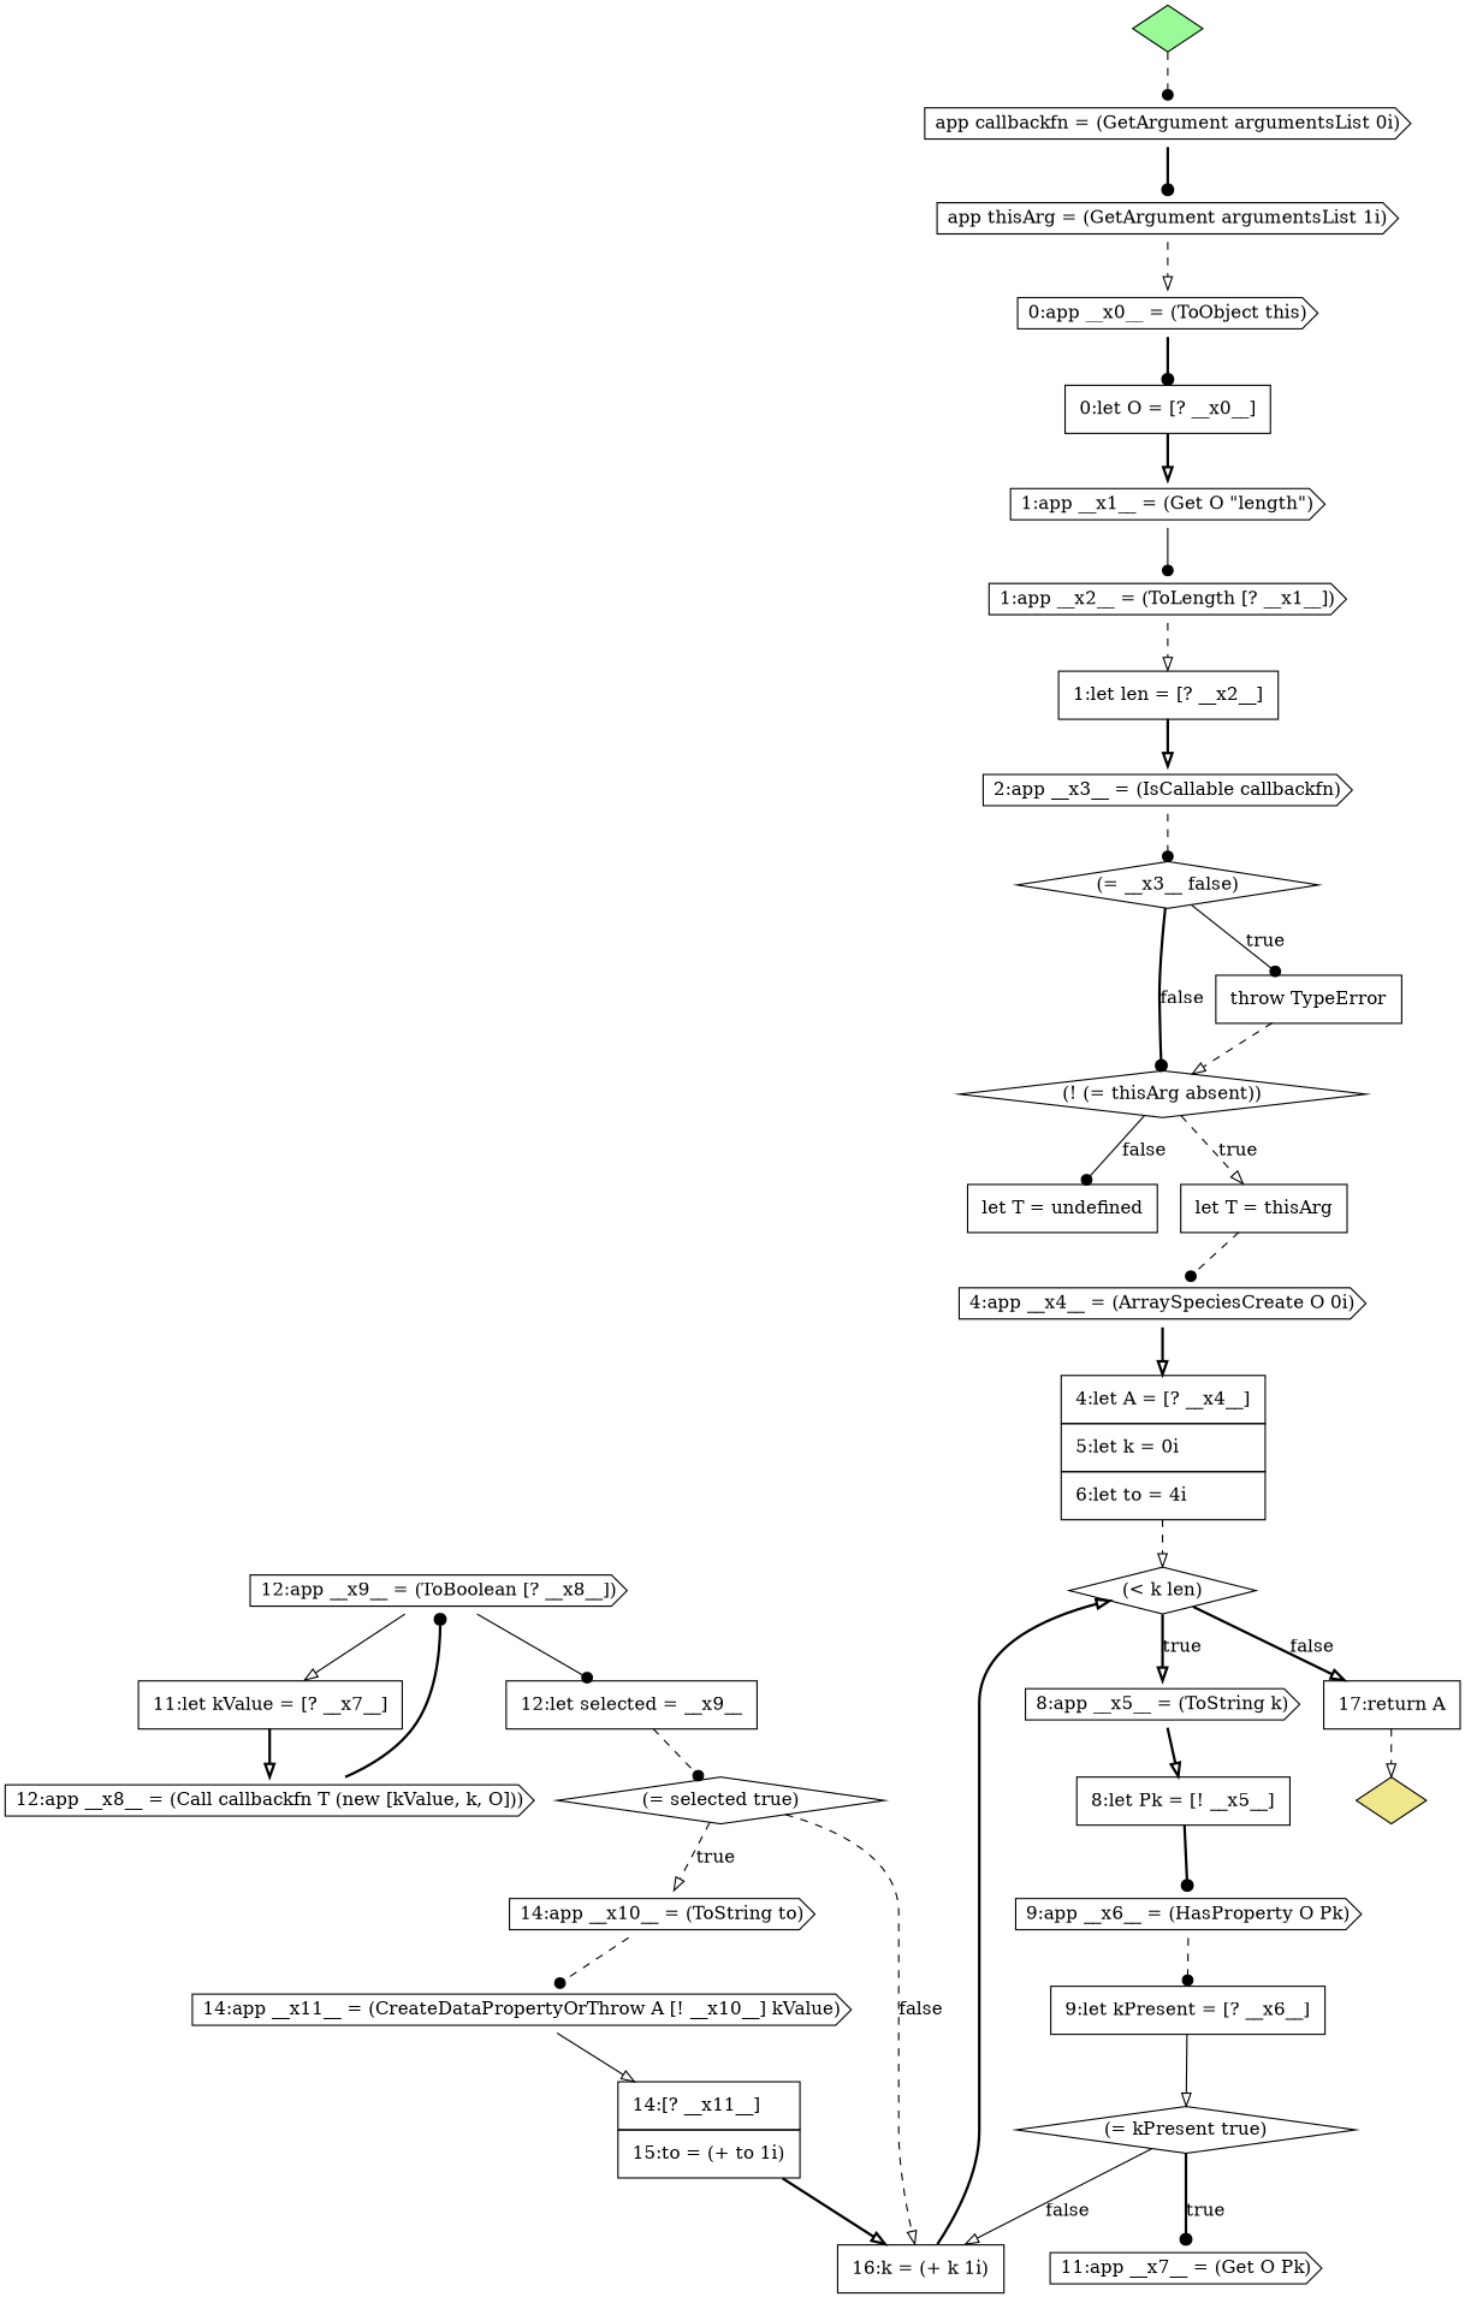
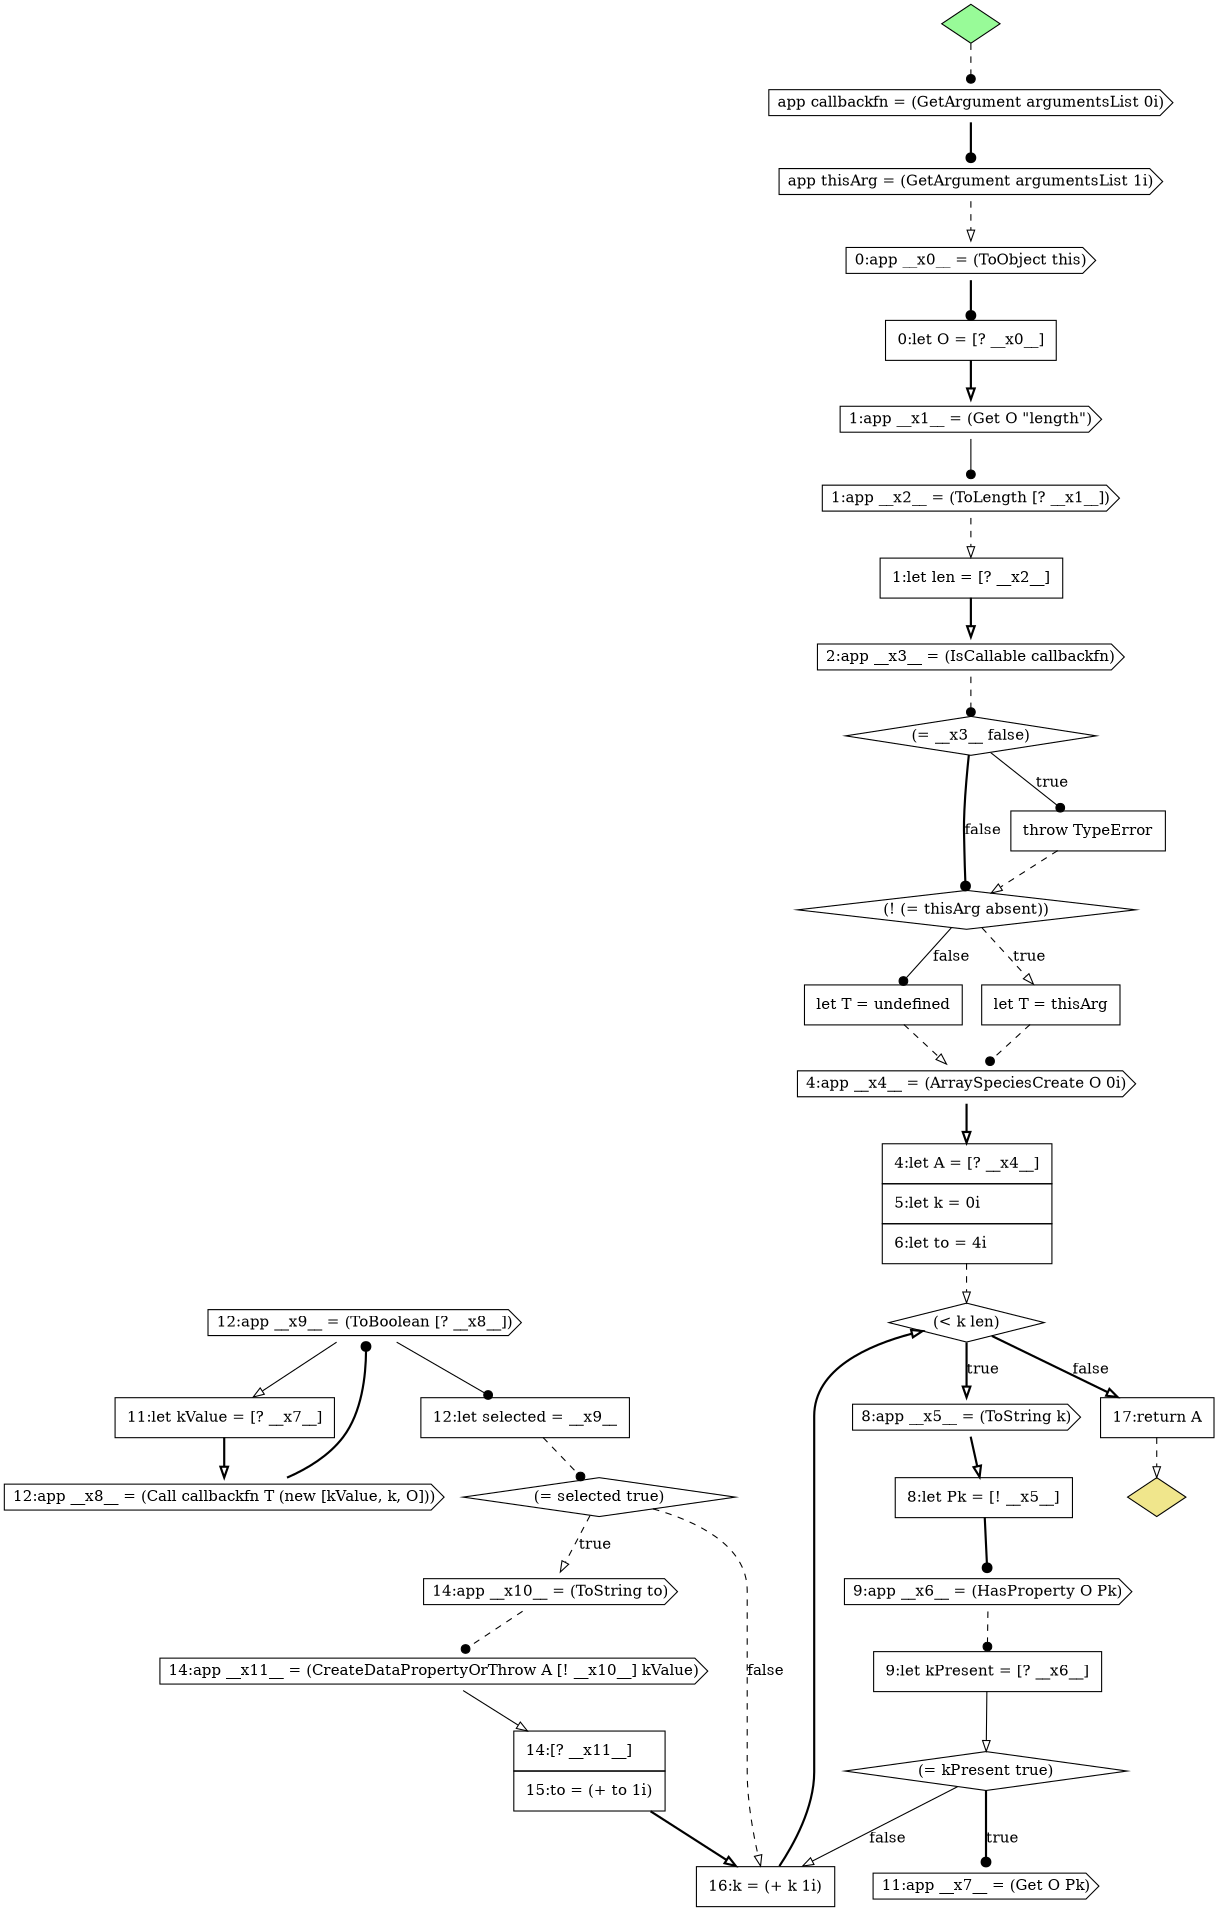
  digraph {
    node [color=black fillcolor=white shape=cds style=filled]
    edge [arrowhead=onormal color=black style=bold]
    n1 [label=<<font color="black">4:app __x4__ = (ArraySpeciesCreate O 0i)</font>>]
    n2 [label=<<font color="black">     <table border="0" cellborder="1" cellspacing="0" cellpadding="10">       <tr><td align="left">4:let A = [? __x4__]</td></tr>       <tr><td align="left">5:let k = 0i</td></tr>       <tr><td align="left">6:let to = 4i</td></tr>     </table>   </font>> margin=0 shape=none]
    n3 [label=<<font color="black">(&lt; k len)</font>> shape=diamond]
    n4 [label=<<font color="black">8:app __x5__ = (ToString k)</font>>]
    n5 [label=<<font color="black">     <table border="0" cellborder="1" cellspacing="0" cellpadding="10">       <tr><td align="left">8:let Pk = [! __x5__]</td></tr>     </table>   </font>> margin=0 shape=none]
    n6 [label=<<font color="black">9:app __x6__ = (HasProperty O Pk)</font>>]
    n7 [label=<<font color="black">14:app __x11__ = (CreateDataPropertyOrThrow A [! __x10__] kValue)</font>>]
    n8 [label=<<font color="black">     <table border="0" cellborder="1" cellspacing="0" cellpadding="10">       <tr><td align="left">14:[? __x11__]</td></tr>       <tr><td align="left">15:to = (+ to 1i)</td></tr>     </table>   </font>> margin=0 shape=none]
    n9 [label=<<font color="black">     <table border="0" cellborder="1" cellspacing="0" cellpadding="10">       <tr><td align="left">16:k = (+ k 1i)</td></tr>     </table>   </font>> margin=0 shape=none]
    n10 [label=<<font color="black">(= kPresent true)</font>> shape=diamond]
    n11 [label=<<font color="black">11:app __x7__ = (Get O Pk)</font>>]
    n12 [label=<<font color="black">     <table border="0" cellborder="1" cellspacing="0" cellpadding="10">       <tr><td align="left">let T = undefined</td></tr>     </table>   </font>> margin=0 shape=none]
    n13 [fillcolor=khaki label=" " shape=diamond]
    n14 [label=<<font color="black">     <table border="0" cellborder="1" cellspacing="0" cellpadding="10">       <tr><td align="left">17:return A</td></tr>     </table>   </font>> margin=0 shape=none]
    n15 [label=<<font color="black">     <table border="0" cellborder="1" cellspacing="0" cellpadding="10">       <tr><td align="left">9:let kPresent = [? __x6__]</td></tr>     </table>   </font>> margin=0 shape=none]
    n16 [label=<<font color="black">14:app __x10__ = (ToString to)</font>>]
    n17 [label=<<font color="black">(= __x3__ false)</font>> shape=diamond]
    n18 [label=<<font color="black">(! (= thisArg absent))</font>> shape=diamond]
    n19 [label=<<font color="black">     <table border="0" cellborder="1" cellspacing="0" cellpadding="10">       <tr><td align="left">throw TypeError</td></tr>     </table>   </font>> margin=0 shape=none]
    n20 [label=<<font color="black">     <table border="0" cellborder="1" cellspacing="0" cellpadding="10">       <tr><td align="left">let T = thisArg</td></tr>     </table>   </font>> margin=0 shape=none]
    n21 [fillcolor=palegreen label=" " shape=diamond]
    n22 [label=<<font color="black">app callbackfn = (GetArgument argumentsList 0i)</font>>]
    n23 [label=<<font color="black">app thisArg = (GetArgument argumentsList 1i)</font>>]
    n24 [label=<<font color="black">     <table border="0" cellborder="1" cellspacing="0" cellpadding="10">       <tr><td align="left">11:let kValue = [? __x7__]</td></tr>     </table>   </font>> margin=0 shape=none]
    n25 [label=<<font color="black">12:app __x8__ = (Call callbackfn T (new [kValue, k, O]))</font>>]
    n26 [label=<<font color="black">12:app __x9__ = (ToBoolean [? __x8__])</font>>]
    n27 [label=<<font color="black">     <table border="0" cellborder="1" cellspacing="0" cellpadding="10">       <tr><td align="left">12:let selected = __x9__</td></tr>     </table>   </font>> margin=0 shape=none]
    n28 [label=<<font color="black">(= selected true)</font>> shape=diamond]
    n29 [label=<<font color="black">1:app __x2__ = (ToLength [? __x1__])</font>>]
    n30 [label=<<font color="black">     <table border="0" cellborder="1" cellspacing="0" cellpadding="10">       <tr><td align="left">1:let len = [? __x2__]</td></tr>     </table>   </font>> margin=0 shape=none]
    n31 [label=<<font color="black">2:app __x3__ = (IsCallable callbackfn)</font>>]
    n32 [label=<<font color="black">     <table border="0" cellborder="1" cellspacing="0" cellpadding="10">       <tr><td align="left">0:let O = [? __x0__]</td></tr>     </table>   </font>> margin=0 shape=none]
    n33 [label=<<font color="black">1:app __x1__ = (Get O &quot;length&quot;)</font>>]
    n34 [label=<<font color="black">0:app __x0__ = (ToObject this)</font>>]
    n1 -> n2
    n2 -> n3 [style=dashed]
    n3 -> n4 [label=<<font color="black">true</font>>]
    n3 -> n14 [label=<<font color="black">false</font>>]
    n4 -> n5
    n5 -> n6 [arrowhead=dot]
    n6 -> n15 [arrowhead=dot style=dashed]
    n7 -> n8 [style=solid]
    n8 -> n9
    n9 -> n3
    n10 -> n9 [label=<<font color="black">false</font>> style=solid]
    n10 -> n11 [arrowhead=dot label=<<font color="black">true</font>>]
+   n12 -> n1 [style=dashed]
    n14 -> n13 [style=dashed]
    n15 -> n10 [style=solid]
    n16 -> n7 [arrowhead=dot style=dashed]
    n17 -> n18 [arrowhead=dot label=<<font color="black">false</font>>]
    n17 -> n19 [arrowhead=dot label=<<font color="black">true</font>> style=solid]
    n18 -> n12 [arrowhead=dot label=<<font color="black">false</font>> style=solid]
    n18 -> n20 [label=<<font color="black">true</font>> style=dashed]
    n19 -> n18 [style=dashed]
    n20 -> n1 [arrowhead=dot style=dashed]
    n21 -> n22 [arrowhead=dot style=dashed]
    n22 -> n23 [arrowhead=dot]
    n23 -> n34 [style=dashed]
    n24 -> n25
    n25 -> n26 [arrowhead=dot]
    n26 -> n24 [style=solid]
    n26 -> n27 [arrowhead=dot style=solid]
    n27 -> n28 [arrowhead=dot style=dashed]
    n28 -> n9 [label=<<font color="black">false</font>> style=dashed]
    n28 -> n16 [label=<<font color="black">true</font>> style=dashed]
    n29 -> n30 [style=dashed]
    n30 -> n31
    n31 -> n17 [arrowhead=dot style=dashed]
    n32 -> n33
    n33 -> n29 [arrowhead=dot style=solid]
    n34 -> n32 [arrowhead=dot]
  }
